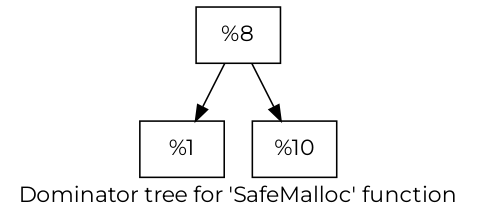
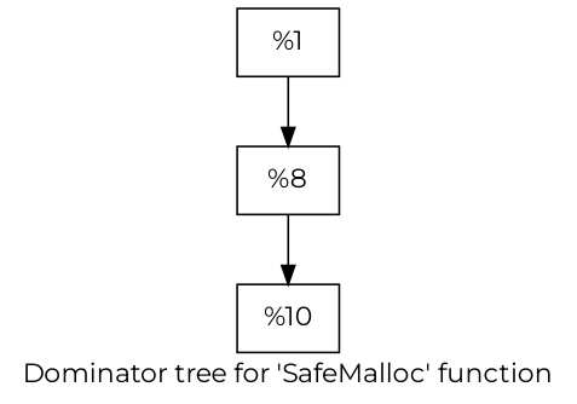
  digraph {
    fontname=Montserrat
    label="Dominator tree for 'SafeMalloc' function"
    node [fontname=Montserrat shape=record]
    edge [fontname=Montserrat]
    n1 [label="{%1}"]
    n2 [label="{%8}"]
    n3 [label="{%10}"]
-   n2 -> n1
+   n1 -> n2
    n2 -> n3
  }
